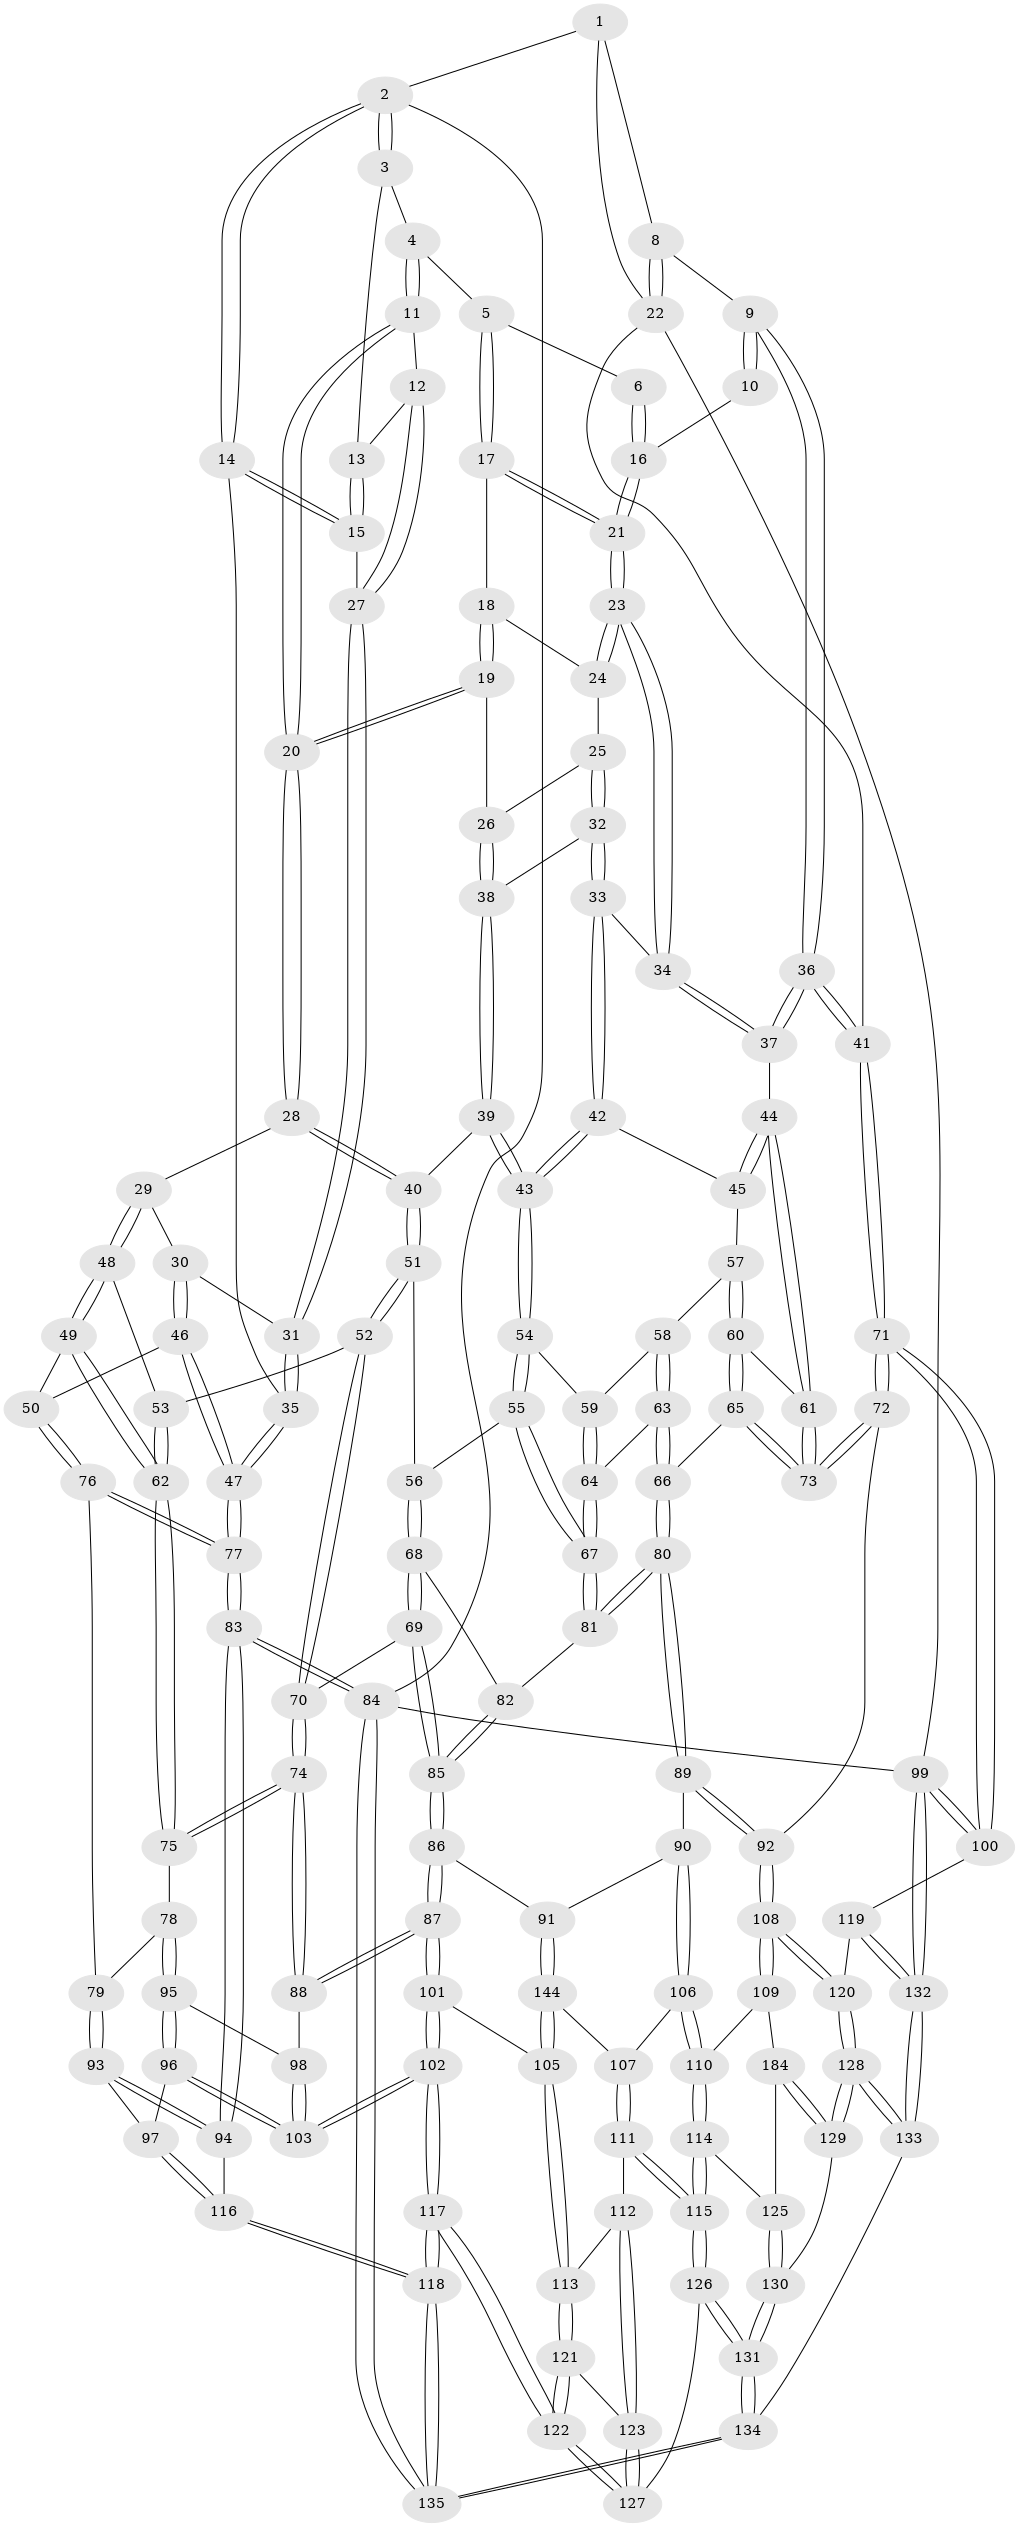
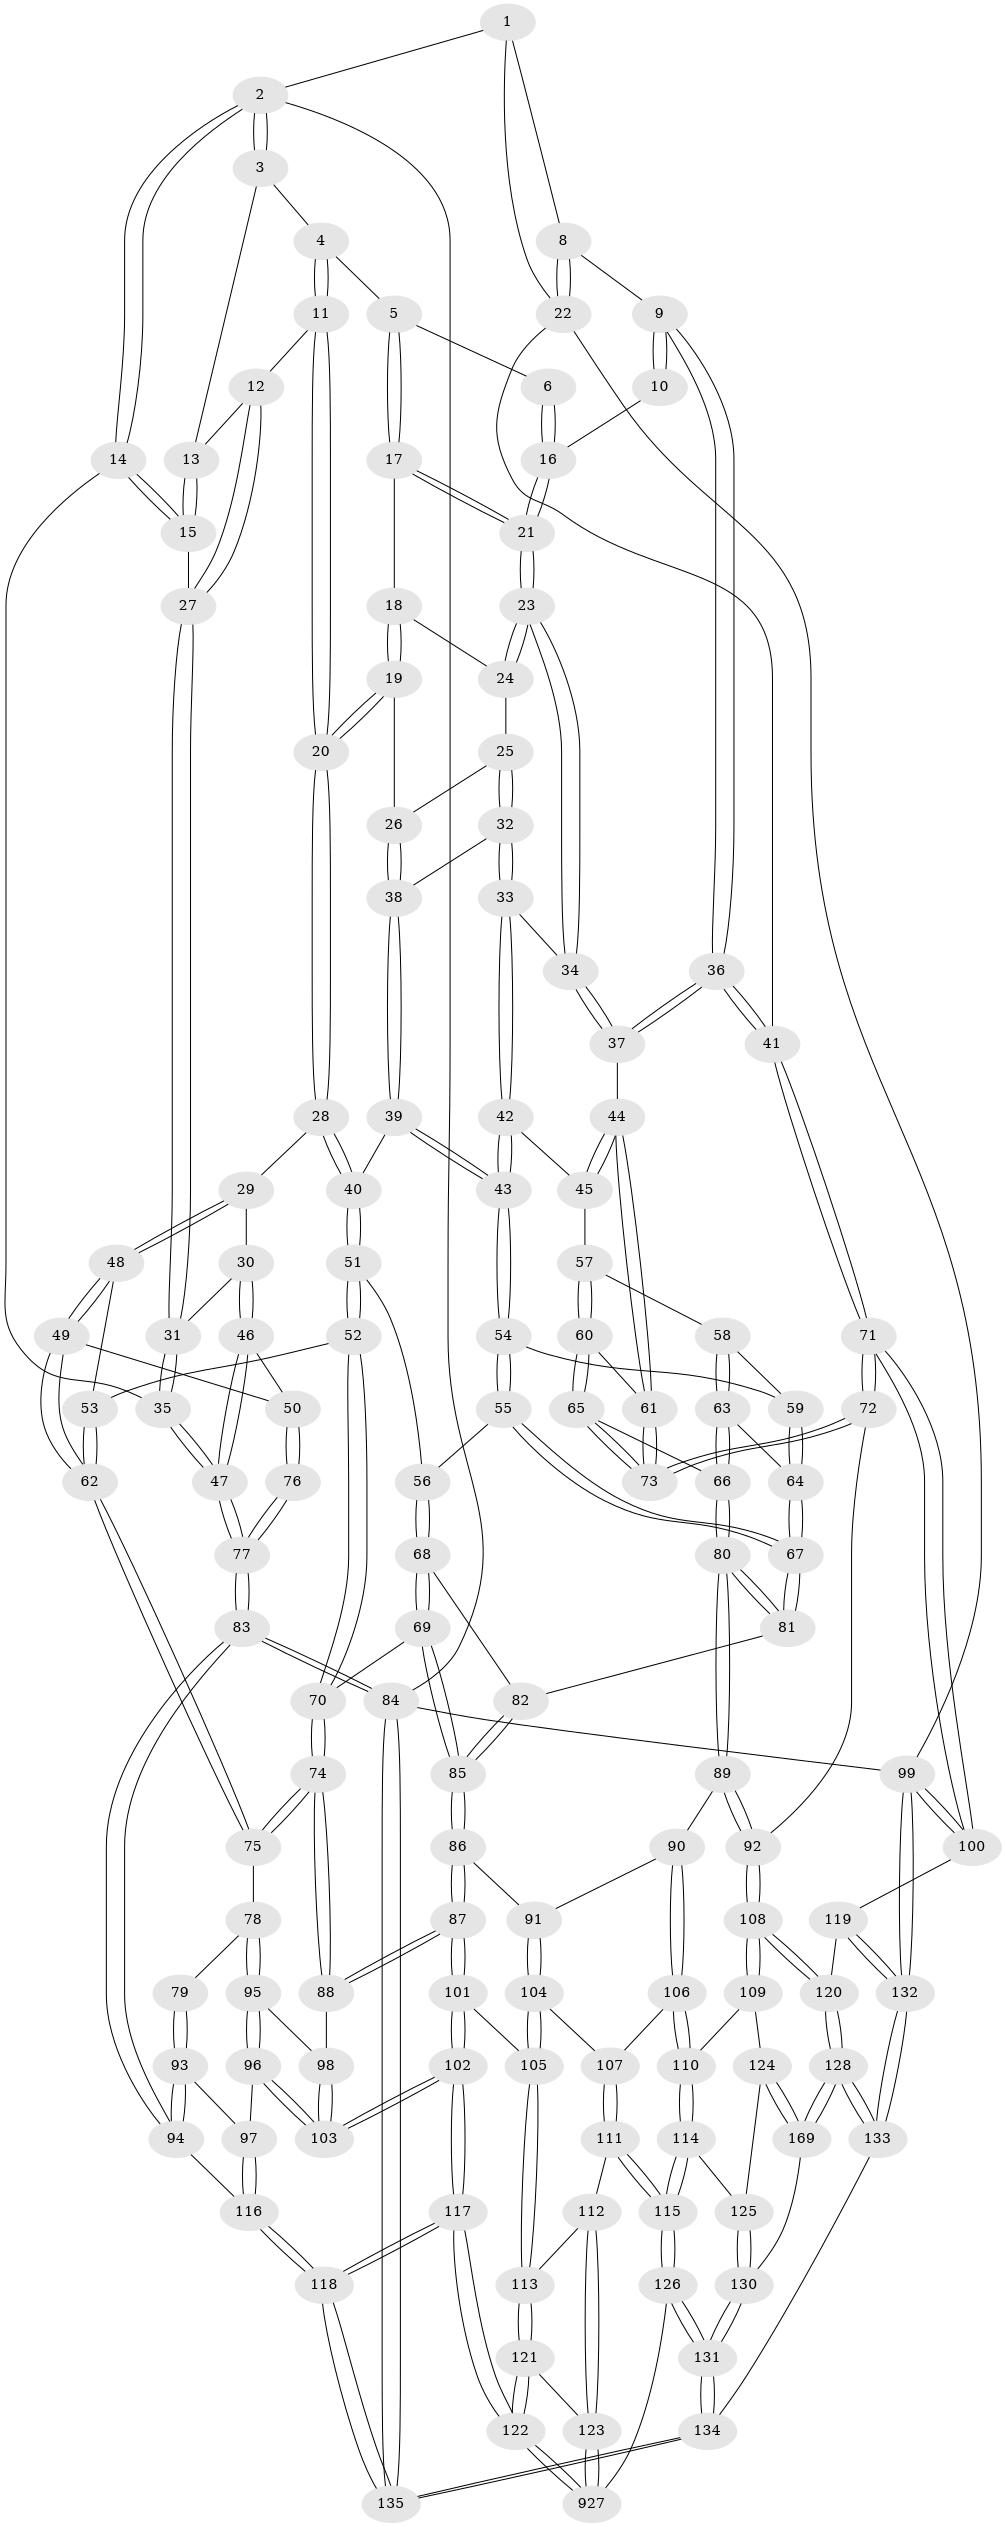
  graph {
    node [color=gray90 style=filled]
    1
    2
    8
    22
    3
    14
    84
    9
    41
    99
    4
    13
    15
    35
    135
    5
    11
    6
    17
    12
    20
    16
    21
    18
    10
    36
    37
    27
    28
    31
    47
    23
    19
    24
    26
    25
    38
    29
    40
    34
    71
    100
    132
    32
    33
    39
    30
    48
    51
    46
    49
    53
    50
    42
    43
    45
    44
    77
    61
    54
    52
    56
    72
    57
    55
    59
    73
    58
    60
    76
    83
    62
    75
    79
    70
    68
    74
    67
    64
    81
    69
    82
    63
    65
    66
    78
    80
    89
    85
    86
    88
    92
    119
    108
    98
    95
    93
    94
    96
    97
    90
    116
    87
    91
    101
-   104 [label=144]
+   104
    102
    105
    103
    106
    107
    110
    109
    120
    118
    133
    117
    113
    122
    111
    121
    114
    112
    115
-   124 [label=184]
+   124
    128
    125
-   129
+   129 [label=169]
    123
    126
-   127
+   127 [label=927]
    130
    131
    134
    1 -- 2
    1 -- 8
    1 -- 22
    2 -- 3
    2 -- 3
    2 -- 14
    2 -- 14
    2 -- 84
    8 -- 22
    8 -- 22
    8 -- 9
    22 -- 41
    22 -- 99
    3 -- 4
    3 -- 13
    14 -- 15
    14 -- 15
    14 -- 35
    84 -- 99
    84 -- 135
    84 -- 135
    9 -- 10
    9 -- 10
    9 -- 36
    9 -- 36
    41 -- 71
    41 -- 71
    99 -- 100
    99 -- 100
    99 -- 132
    99 -- 132
    4 -- 5
    4 -- 11
    4 -- 11
    13 -- 15
    13 -- 15
    15 -- 27
    35 -- 47
    35 -- 47
    5 -- 6
    5 -- 17
    5 -- 17
    11 -- 12
    11 -- 20
    11 -- 20
    6 -- 16
    6 -- 16
    17 -- 21
    17 -- 21
    17 -- 18
    12 -- 13
    12 -- 27
    12 -- 27
    20 -- 28
    20 -- 28
    16 -- 21
    16 -- 21
    21 -- 23
    21 -- 23
    18 -- 19
    18 -- 19
    18 -- 24
    10 -- 16
    36 -- 41
    36 -- 41
    36 -- 37
    36 -- 37
    37 -- 44
    27 -- 31
    27 -- 31
    28 -- 29
    28 -- 40
    28 -- 40
    31 -- 35
    31 -- 35
    47 -- 77
    47 -- 77
    23 -- 24
    23 -- 24
    23 -- 34
    23 -- 34
    19 -- 20
    19 -- 20
    19 -- 26
    24 -- 25
    26 -- 38
    26 -- 38
    25 -- 26
    25 -- 32
    25 -- 32
    38 -- 39
    38 -- 39
    29 -- 30
    29 -- 48
    29 -- 48
    40 -- 51
    40 -- 51
    34 -- 37
    34 -- 37
    71 -- 100
    71 -- 100
    71 -- 72
    71 -- 72
    100 -- 119
    132 -- 133
    132 -- 133
    32 -- 38
    32 -- 33
    32 -- 33
    33 -- 34
    33 -- 42
    33 -- 42
    39 -- 40
    39 -- 43
    39 -- 43
    30 -- 31
    30 -- 46
    30 -- 46
    48 -- 49
    48 -- 49
    48 -- 53
    51 -- 52
    51 -- 52
    51 -- 56
    46 -- 47
    46 -- 47
    46 -- 50
    49 -- 50
    49 -- 62
    49 -- 62
    53 -- 62
    53 -- 62
    50 -- 76
    50 -- 76
    42 -- 43
    42 -- 43
    42 -- 45
    43 -- 54
    43 -- 54
    45 -- 57
    44 -- 45
    44 -- 45
    44 -- 61
    44 -- 61
    77 -- 83
    77 -- 83
    61 -- 73
    61 -- 73
    54 -- 55
    54 -- 55
    54 -- 59
    52 -- 53
    52 -- 70
    52 -- 70
    56 -- 68
    56 -- 68
    72 -- 73
    72 -- 73
    72 -- 92
    57 -- 58
    57 -- 60
    57 -- 60
    55 -- 56
    55 -- 67
    55 -- 67
    59 -- 64
    59 -- 64
    58 -- 59
    58 -- 63
    58 -- 63
    60 -- 61
    60 -- 65
    60 -- 65
    76 -- 77
    76 -- 77
-   76 -- 79
    83 -- 84
    83 -- 84
    83 -- 94
    83 -- 94
    62 -- 75
    62 -- 75
    75 -- 78
    79 -- 93
    79 -- 93
    70 -- 74
    70 -- 74
    68 -- 69
    68 -- 69
    68 -- 82
    74 -- 75
    74 -- 75
    74 -- 88
    74 -- 88
    67 -- 81
    67 -- 81
    64 -- 67
    64 -- 67
    81 -- 82
    69 -- 70
    69 -- 85
    69 -- 85
    82 -- 85
    82 -- 85
    63 -- 64
    63 -- 66
    63 -- 66
    65 -- 73
    65 -- 73
    65 -- 66
    66 -- 80
    66 -- 80
    78 -- 79
    78 -- 95
    78 -- 95
    80 -- 81
    80 -- 81
    80 -- 89
    80 -- 89
    89 -- 92
    89 -- 92
    89 -- 90
    85 -- 86
    85 -- 86
    86 -- 87
    86 -- 87
    86 -- 91
    88 -- 98
    92 -- 108
    92 -- 108
    119 -- 132
    119 -- 132
    119 -- 120
    108 -- 109
    108 -- 109
    108 -- 120
    108 -- 120
    98 -- 103
    98 -- 103
    95 -- 98
    95 -- 96
    95 -- 96
    93 -- 94
    93 -- 94
    93 -- 97
    94 -- 116
    96 -- 97
    96 -- 103
    96 -- 103
    97 -- 116
    97 -- 116
    90 -- 91
    90 -- 106
    90 -- 106
    116 -- 118
    116 -- 118
    87 -- 88
    87 -- 88
    87 -- 101
    87 -- 101
    91 -- 104
    91 -- 104
    101 -- 102
    101 -- 102
    101 -- 105
    104 -- 105
    104 -- 105
    104 -- 107
    102 -- 103
    102 -- 103
    102 -- 117
    102 -- 117
    105 -- 113
    105 -- 113
    106 -- 107
    106 -- 110
    106 -- 110
    107 -- 111
    107 -- 111
    110 -- 114
    110 -- 114
    109 -- 110
    109 -- 124
    120 -- 128
    120 -- 128
    118 -- 135
    118 -- 135
    133 -- 134
    117 -- 118
    117 -- 118
    117 -- 122
    117 -- 122
    113 -- 121
    113 -- 121
    122 -- 127
    122 -- 127
    111 -- 112
    111 -- 115
    111 -- 115
    121 -- 122
    121 -- 122
    121 -- 123
    114 -- 115
    114 -- 115
    114 -- 125
    112 -- 113
    112 -- 123
    112 -- 123
    115 -- 126
    115 -- 126
    124 -- 125
    124 -- 129
    124 -- 129
    128 -- 133
    128 -- 133
    128 -- 129
    128 -- 129
    125 -- 130
    125 -- 130
    129 -- 130
    123 -- 127
    123 -- 127
    126 -- 127
    126 -- 131
    126 -- 131
    130 -- 131
    130 -- 131
    131 -- 134
    131 -- 134
    134 -- 135
    134 -- 135
  }
